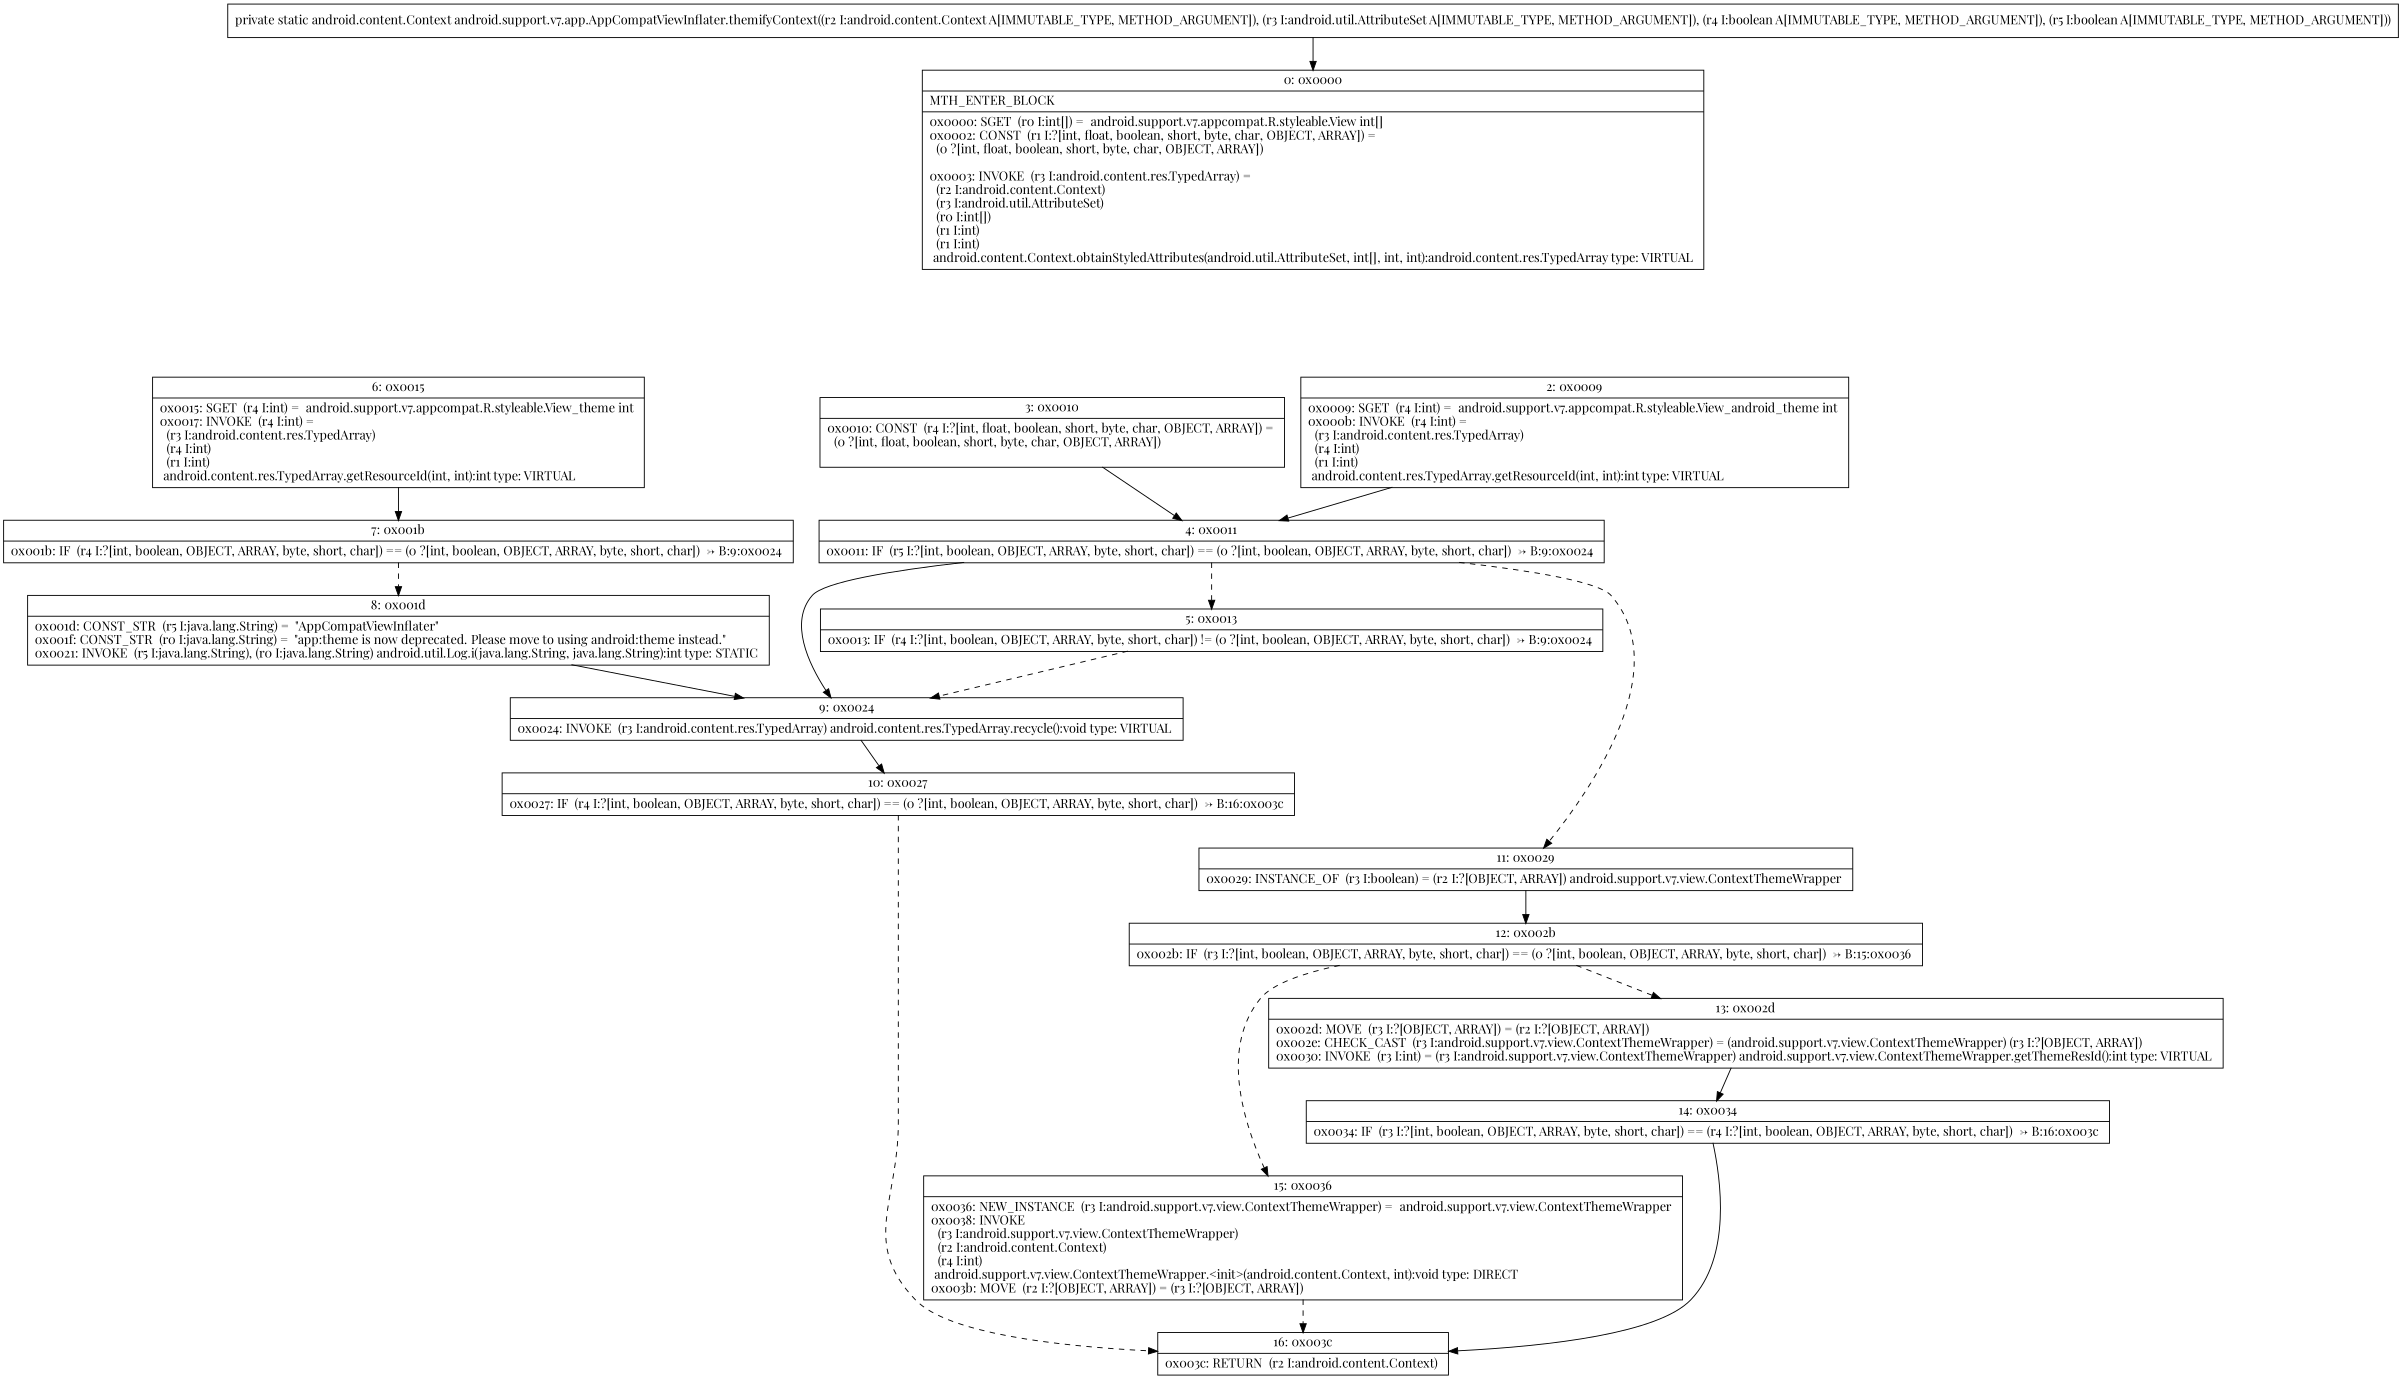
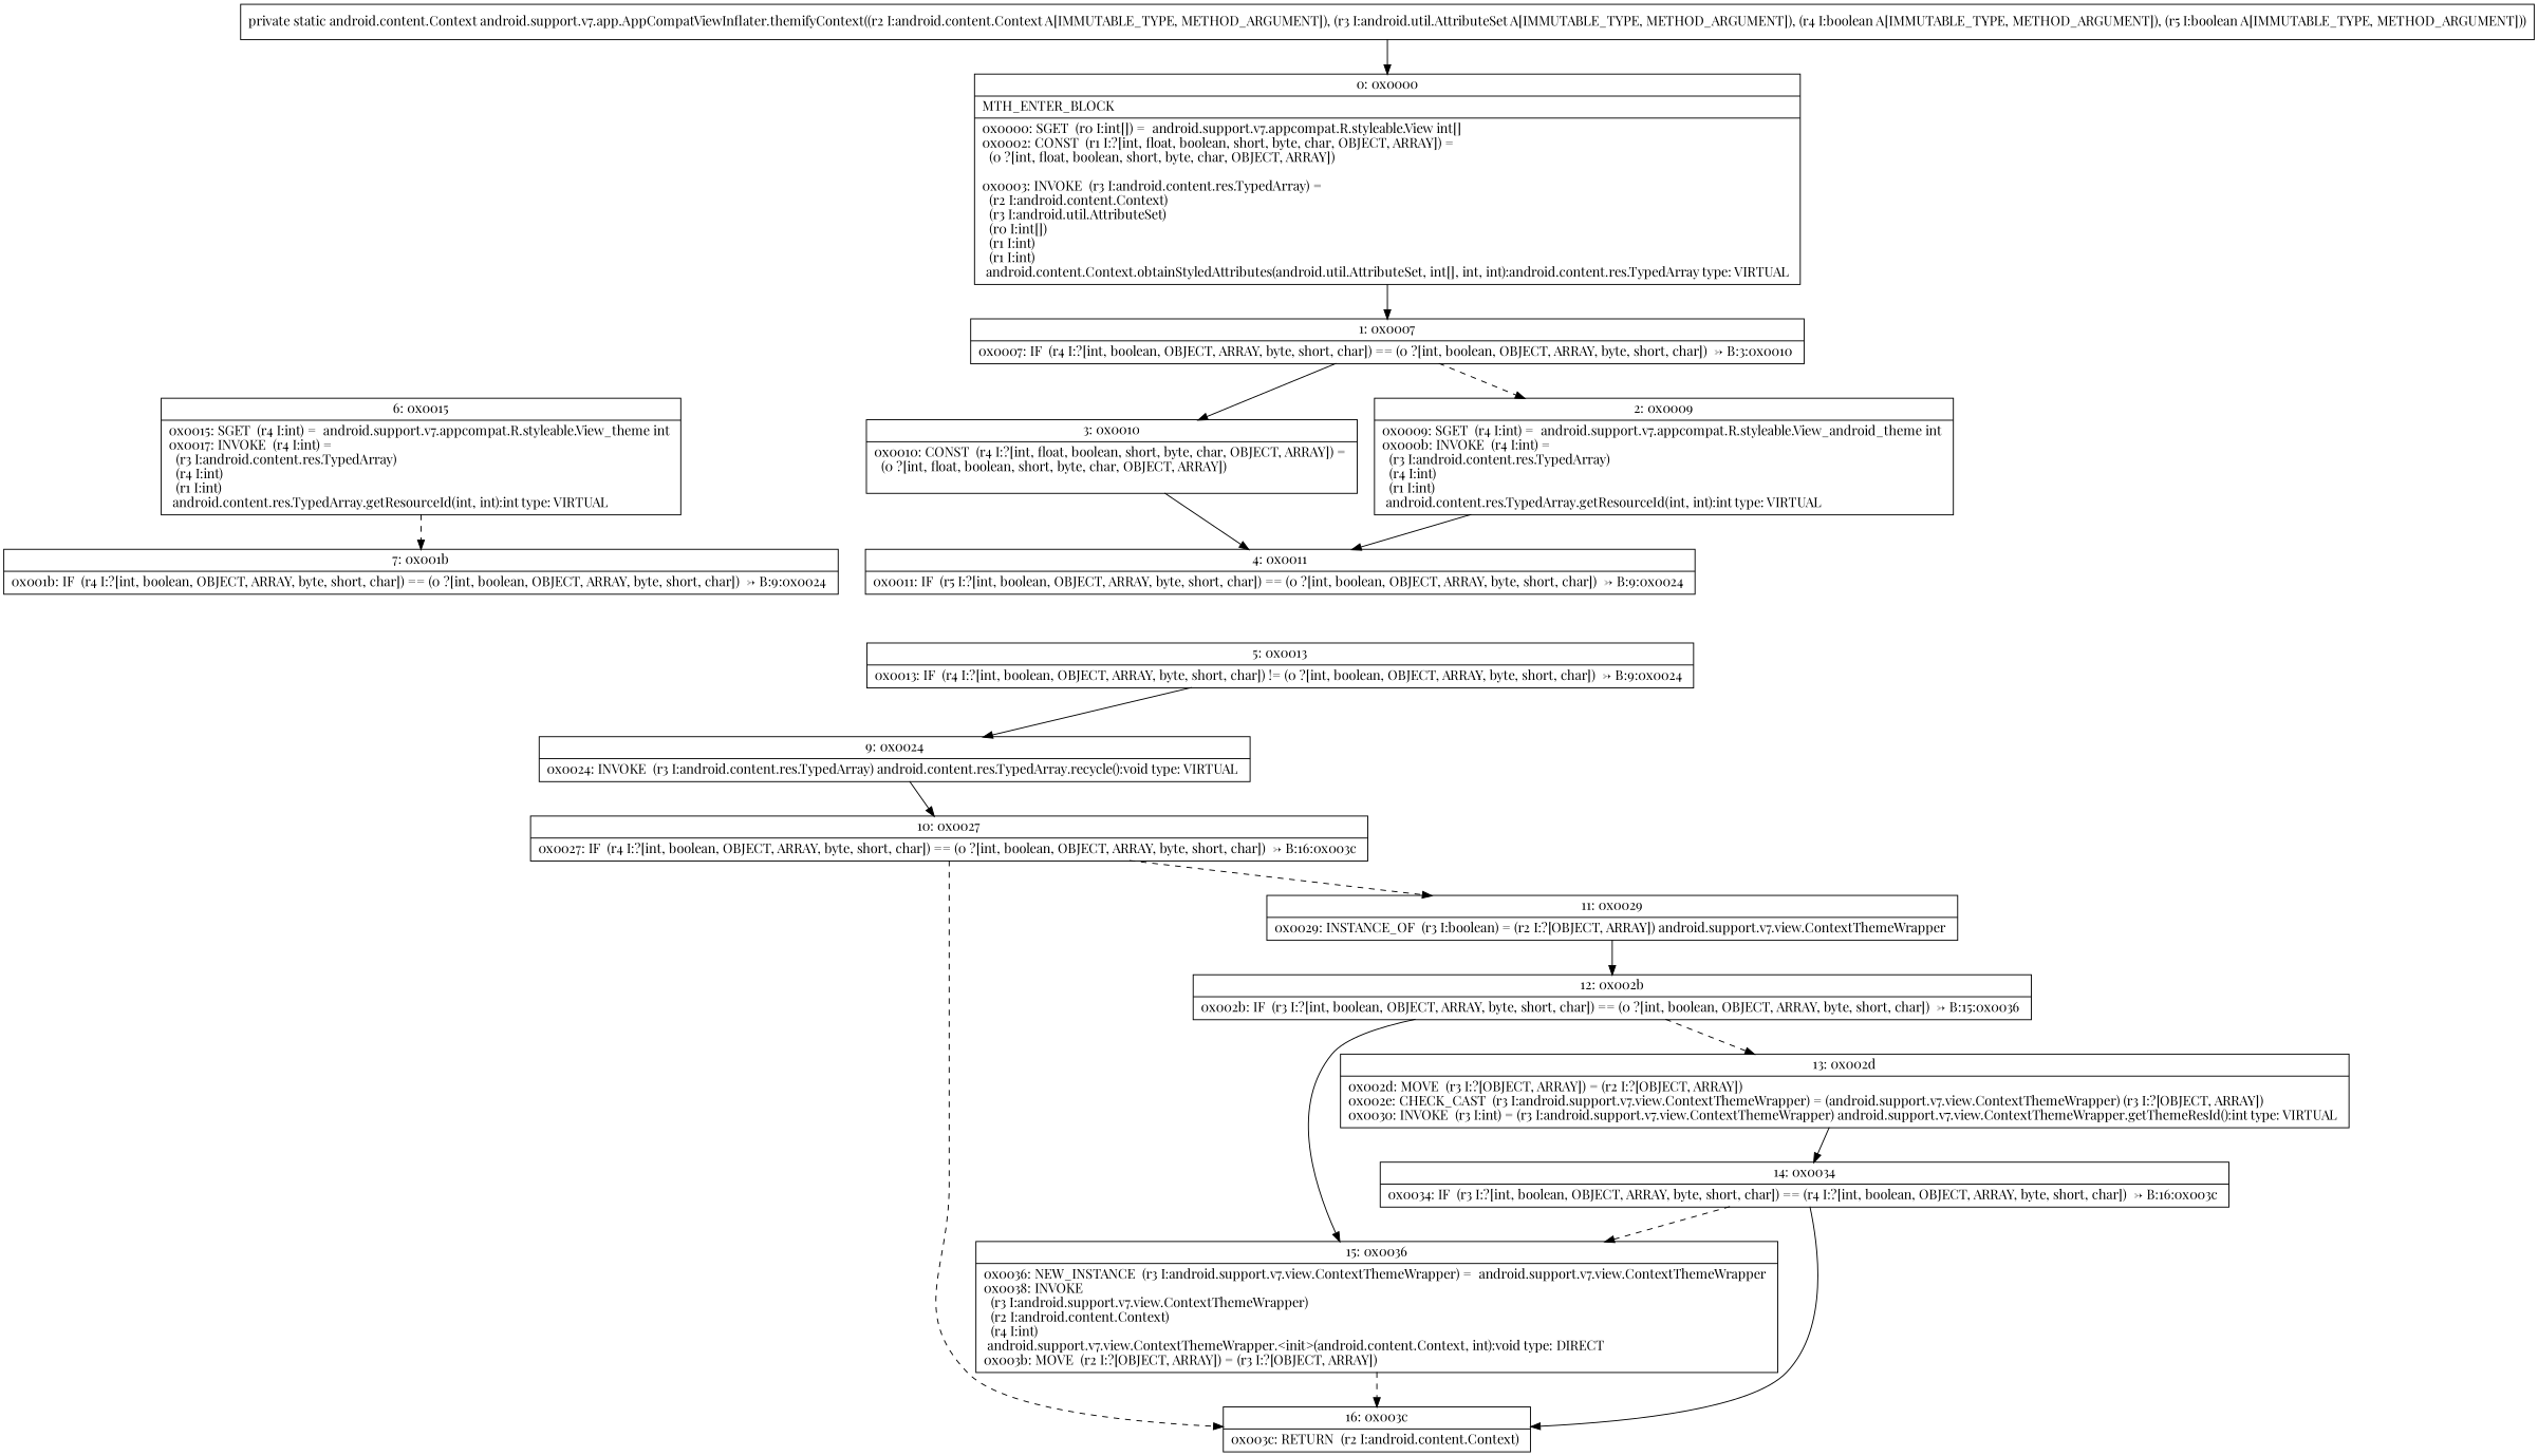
  digraph {
    fontname="Playfair Display"
    node [fontname="Playfair Display" shape=record]
    edge [fontname="Playfair Display"]
    n1 [label="{0\:\ 0x0000|MTH_ENTER_BLOCK\l|0x0000: SGET  (r0 I:int[]) =  android.support.v7.appcompat.R.styleable.View int[] \l0x0002: CONST  (r1 I:?[int, float, boolean, short, byte, char, OBJECT, ARRAY]) = \l  (0 ?[int, float, boolean, short, byte, char, OBJECT, ARRAY])\l \l0x0003: INVOKE  (r3 I:android.content.res.TypedArray) = \l  (r2 I:android.content.Context)\l  (r3 I:android.util.AttributeSet)\l  (r0 I:int[])\l  (r1 I:int)\l  (r1 I:int)\l android.content.Context.obtainStyledAttributes(android.util.AttributeSet, int[], int, int):android.content.res.TypedArray type: VIRTUAL \l}"]
+   n2 [label="{1\:\ 0x0007|0x0007: IF  (r4 I:?[int, boolean, OBJECT, ARRAY, byte, short, char]) == (0 ?[int, boolean, OBJECT, ARRAY, byte, short, char])  \-\> B:3:0x0010 \l}"]
    n3 [label="{2\:\ 0x0009|0x0009: SGET  (r4 I:int) =  android.support.v7.appcompat.R.styleable.View_android_theme int \l0x000b: INVOKE  (r4 I:int) = \l  (r3 I:android.content.res.TypedArray)\l  (r4 I:int)\l  (r1 I:int)\l android.content.res.TypedArray.getResourceId(int, int):int type: VIRTUAL \l}"]
    n4 [label="{3\:\ 0x0010|0x0010: CONST  (r4 I:?[int, float, boolean, short, byte, char, OBJECT, ARRAY]) = \l  (0 ?[int, float, boolean, short, byte, char, OBJECT, ARRAY])\l \l}"]
    n5 [label="{4\:\ 0x0011|0x0011: IF  (r5 I:?[int, boolean, OBJECT, ARRAY, byte, short, char]) == (0 ?[int, boolean, OBJECT, ARRAY, byte, short, char])  \-\> B:9:0x0024 \l}"]
    n6 [label="{5\:\ 0x0013|0x0013: IF  (r4 I:?[int, boolean, OBJECT, ARRAY, byte, short, char]) != (0 ?[int, boolean, OBJECT, ARRAY, byte, short, char])  \-\> B:9:0x0024 \l}"]
    n7 [label="{9\:\ 0x0024|0x0024: INVOKE  (r3 I:android.content.res.TypedArray) android.content.res.TypedArray.recycle():void type: VIRTUAL \l}"]
    n8 [label="{10\:\ 0x0027|0x0027: IF  (r4 I:?[int, boolean, OBJECT, ARRAY, byte, short, char]) == (0 ?[int, boolean, OBJECT, ARRAY, byte, short, char])  \-\> B:16:0x003c \l}"]
    n9 [label="{6\:\ 0x0015|0x0015: SGET  (r4 I:int) =  android.support.v7.appcompat.R.styleable.View_theme int \l0x0017: INVOKE  (r4 I:int) = \l  (r3 I:android.content.res.TypedArray)\l  (r4 I:int)\l  (r1 I:int)\l android.content.res.TypedArray.getResourceId(int, int):int type: VIRTUAL \l}"]
    n10 [label="{7\:\ 0x001b|0x001b: IF  (r4 I:?[int, boolean, OBJECT, ARRAY, byte, short, char]) == (0 ?[int, boolean, OBJECT, ARRAY, byte, short, char])  \-\> B:9:0x0024 \l}"]
-   n11 [label="{8\:\ 0x001d|0x001d: CONST_STR  (r5 I:java.lang.String) =  \"AppCompatViewInflater\" \l0x001f: CONST_STR  (r0 I:java.lang.String) =  \"app:theme is now deprecated. Please move to using android:theme instead.\" \l0x0021: INVOKE  (r5 I:java.lang.String), (r0 I:java.lang.String) android.util.Log.i(java.lang.String, java.lang.String):int type: STATIC \l}"]
    n12 [label="{11\:\ 0x0029|0x0029: INSTANCE_OF  (r3 I:boolean) = (r2 I:?[OBJECT, ARRAY]) android.support.v7.view.ContextThemeWrapper \l}"]
    n13 [label="{16\:\ 0x003c|0x003c: RETURN  (r2 I:android.content.Context) \l}"]
    n14 [label="{12\:\ 0x002b|0x002b: IF  (r3 I:?[int, boolean, OBJECT, ARRAY, byte, short, char]) == (0 ?[int, boolean, OBJECT, ARRAY, byte, short, char])  \-\> B:15:0x0036 \l}"]
    n15 [label="{13\:\ 0x002d|0x002d: MOVE  (r3 I:?[OBJECT, ARRAY]) = (r2 I:?[OBJECT, ARRAY]) \l0x002e: CHECK_CAST  (r3 I:android.support.v7.view.ContextThemeWrapper) = (android.support.v7.view.ContextThemeWrapper) (r3 I:?[OBJECT, ARRAY]) \l0x0030: INVOKE  (r3 I:int) = (r3 I:android.support.v7.view.ContextThemeWrapper) android.support.v7.view.ContextThemeWrapper.getThemeResId():int type: VIRTUAL \l}"]
    n16 [label="{15\:\ 0x0036|0x0036: NEW_INSTANCE  (r3 I:android.support.v7.view.ContextThemeWrapper) =  android.support.v7.view.ContextThemeWrapper \l0x0038: INVOKE  \l  (r3 I:android.support.v7.view.ContextThemeWrapper)\l  (r2 I:android.content.Context)\l  (r4 I:int)\l android.support.v7.view.ContextThemeWrapper.\<init\>(android.content.Context, int):void type: DIRECT \l0x003b: MOVE  (r2 I:?[OBJECT, ARRAY]) = (r3 I:?[OBJECT, ARRAY]) \l}"]
    n17 [label="{14\:\ 0x0034|0x0034: IF  (r3 I:?[int, boolean, OBJECT, ARRAY, byte, short, char]) == (r4 I:?[int, boolean, OBJECT, ARRAY, byte, short, char])  \-\> B:16:0x003c \l}"]
    n18 [label="{private static android.content.Context android.support.v7.app.AppCompatViewInflater.themifyContext((r2 I:android.content.Context A[IMMUTABLE_TYPE, METHOD_ARGUMENT]), (r3 I:android.util.AttributeSet A[IMMUTABLE_TYPE, METHOD_ARGUMENT]), (r4 I:boolean A[IMMUTABLE_TYPE, METHOD_ARGUMENT]), (r5 I:boolean A[IMMUTABLE_TYPE, METHOD_ARGUMENT])) }"]
+   n1 -> n2
+   n2 -> n3 [style=dashed]
+   n2 -> n4
    n3 -> n5
    n4 -> n5
-   n5 -> n6 [style=dashed]
-   n5 -> n7
-   n6 -> n7 [style=dashed]
+   n6 -> n7
    n7 -> n8
-   n5 -> n12 [style=dashed]
+   n8 -> n12 [style=dashed]
    n8 -> n13 [style=dashed]
-   n9 -> n10
-   n10 -> n11 [style=dashed]
-   n11 -> n7
+   n9 -> n10 [style=dashed]
    n12 -> n14
    n14 -> n15 [style=dashed]
-   n14 -> n16 [style=dashed]
+   n14 -> n16
    n15 -> n17
    n16 -> n13 [style=dashed]
    n17 -> n13
+   n17 -> n16 [style=dashed]
    n18 -> n1
  }
